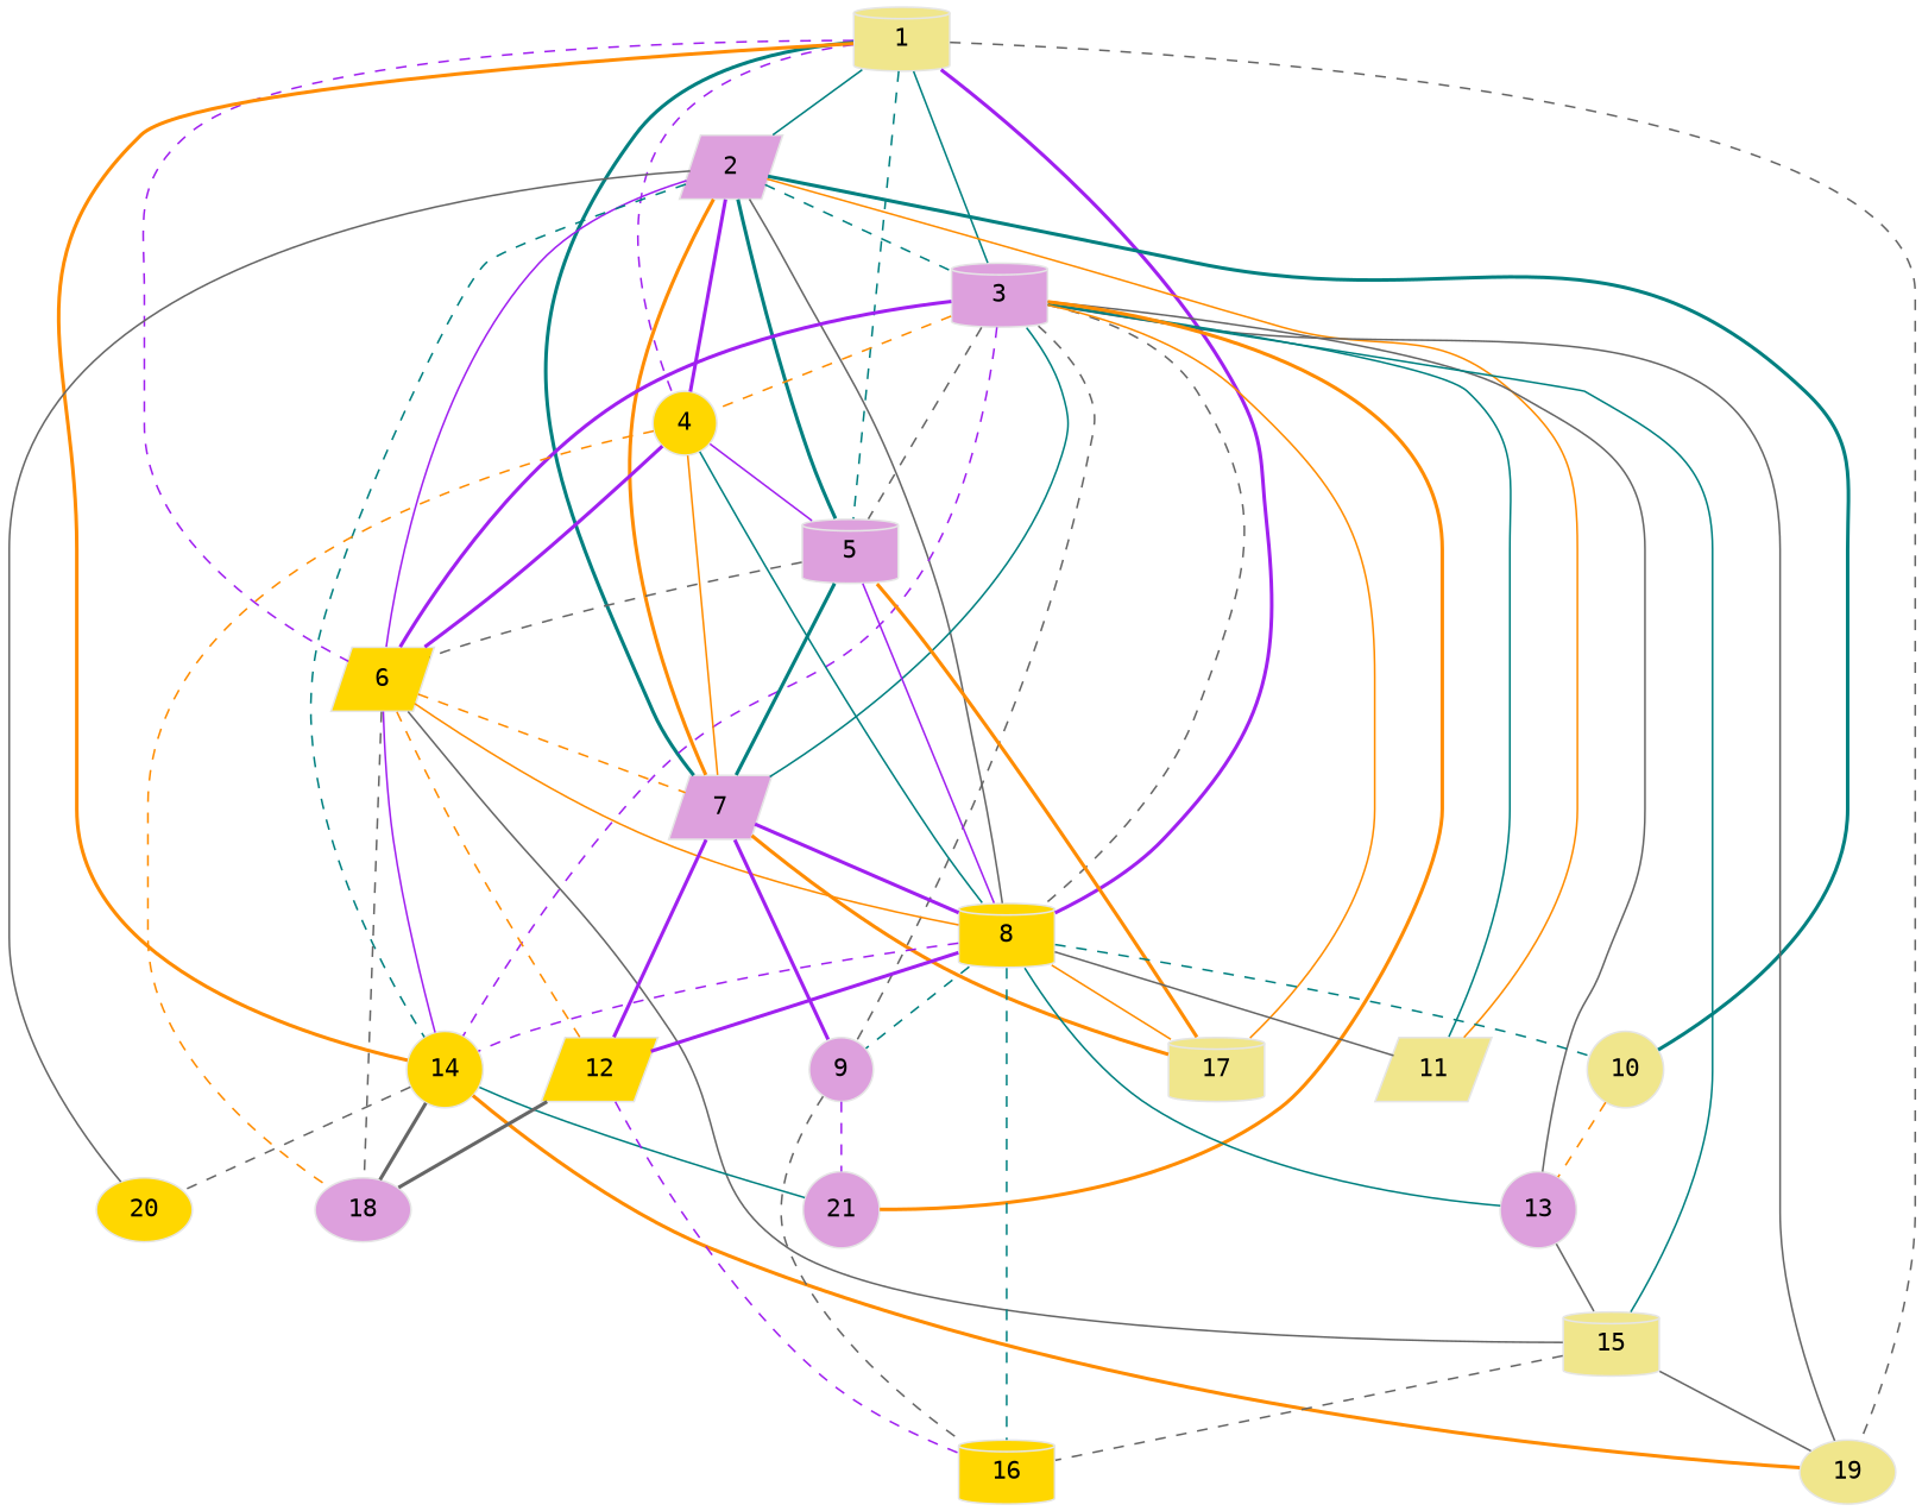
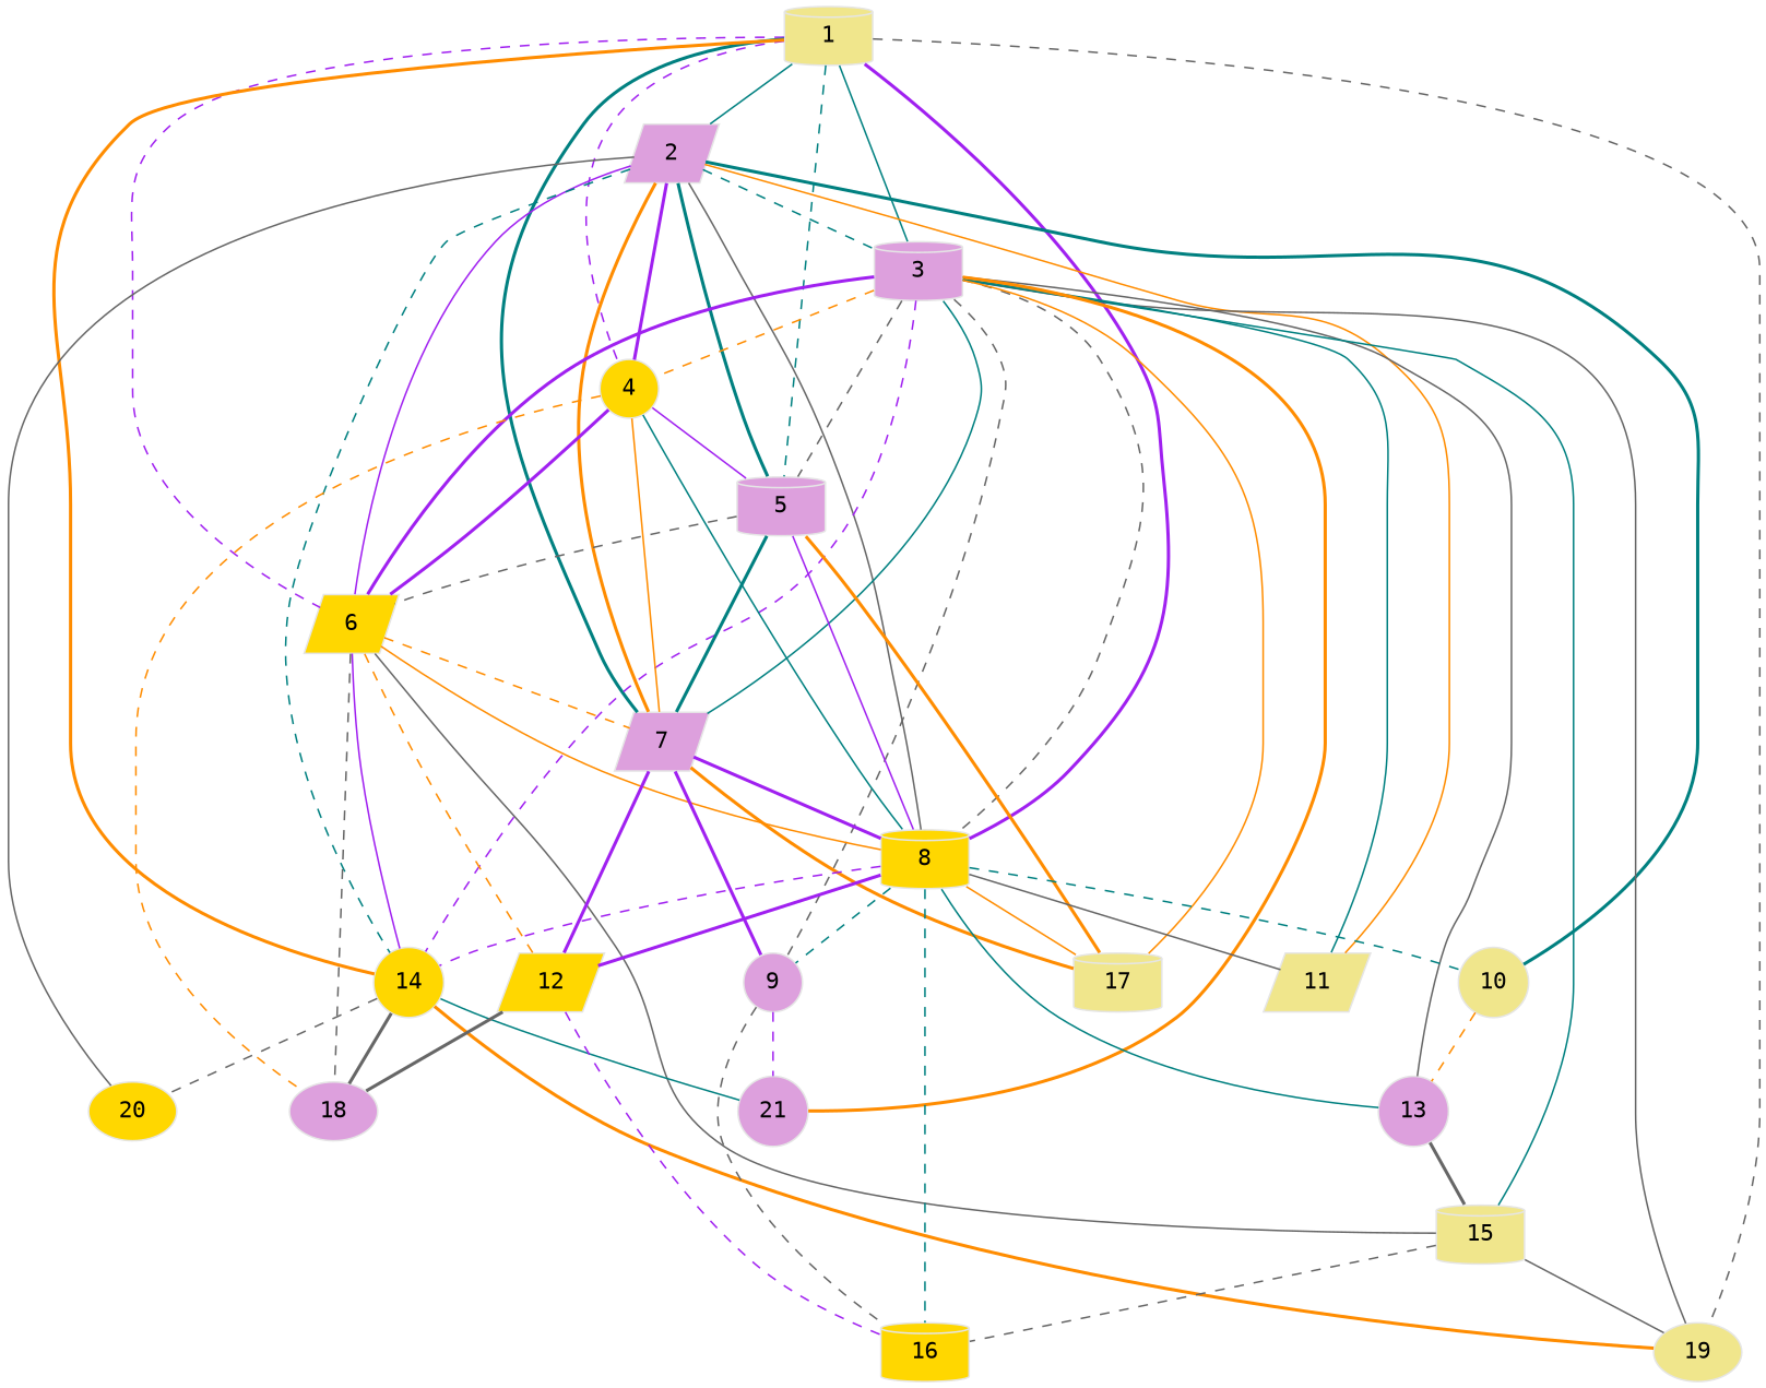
  graph {
    fontname="DejaVu Sans Mono"
    node [color=gray90 fillcolor=plum fontname="DejaVu Sans Mono" shape=cylinder style=filled]
    edge [color=gray40 fontname="DejaVu Sans Mono" style=dashed weight=1.0]
    1 [fillcolor=khaki]
    2 [shape=parallelogram]
    3
    4 [fillcolor=gold shape=circle]
    5
    6 [fillcolor=gold shape=parallelogram]
    7 [shape=parallelogram]
    8 [fillcolor=gold]
    14 [fillcolor=gold shape=circle]
    19 [fillcolor=khaki shape=ellipse]
    10 [fillcolor=khaki shape=circle]
    11 [fillcolor=khaki shape=parallelogram]
    20 [fillcolor=gold shape=ellipse]
    9 [shape=circle]
    13 [shape=circle]
    15 [fillcolor=khaki]
    17 [fillcolor=khaki]
    21 [shape=circle]
    18 [shape=ellipse]
    12 [fillcolor=gold shape=parallelogram]
    16 [fillcolor=gold]
    1 -- 2 [color=teal style=solid]
    1 -- 3 [color=teal style=solid weight=2.0]
    1 -- 4 [color=purple weight=2.0]
    1 -- 5 [color=teal weight=2.0]
    1 -- 6 [color=purple weight=2.0]
    1 -- 7 [color=teal style=bold]
    1 -- 8 [color=purple style=bold weight=2.0]
    1 -- 14 [color=darkorange style=bold]
    1 -- 19 [weight=4.0]
    2 -- 3 [color=teal]
    2 -- 4 [color=purple style=bold weight=3.0]
    2 -- 5 [color=teal style=bold]
    2 -- 6 [color=purple style=solid weight=2.0]
    2 -- 7 [color=darkorange style=bold]
    2 -- 8 [style=solid weight=2.0]
    2 -- 14 [color=teal]
    2 -- 10 [color=teal style=bold]
    2 -- 11 [color=darkorange style=solid]
    2 -- 20 [style=solid]
    3 -- 4 [color=darkorange weight=10.0]
    3 -- 5
    3 -- 6 [color=purple style=bold weight=2.0]
    3 -- 7 [color=teal style=solid]
    3 -- 8 [weight=2.0]
    3 -- 14 [color=purple]
    3 -- 19 [style=solid]
    3 -- 11 [color=teal style=solid]
    3 -- 9 [weight=2.0]
    3 -- 13 [style=solid]
    3 -- 15 [color=teal style=solid weight=2.0]
    3 -- 17 [color=darkorange style=solid]
    3 -- 21 [color=darkorange style=bold]
    4 -- 5 [color=purple style=solid weight=3.0]
    4 -- 6 [color=purple style=bold weight=2.0]
    4 -- 7 [color=darkorange style=solid weight=2.0]
    4 -- 8 [color=teal style=solid weight=4.0]
    4 -- 18 [color=darkorange]
    5 -- 6 [weight=5.0]
    5 -- 7 [color=teal style=bold]
    5 -- 8 [color=purple style=solid weight=2.0]
    5 -- 17 [color=darkorange style=bold]
    6 -- 7 [color=darkorange]
    6 -- 8 [color=darkorange style=solid weight=5.0]
    6 -- 14 [color=purple style=solid]
    6 -- 15 [style=solid]
    6 -- 18 [weight=2.0]
    6 -- 12 [color=darkorange]
    7 -- 8 [color=purple style=bold weight=3.0]
    7 -- 9 [color=purple style=bold]
    7 -- 17 [color=darkorange style=bold]
    7 -- 12 [color=purple style=bold]
    8 -- 14 [color=purple]
    8 -- 10 [color=teal weight=2.0]
    8 -- 11 [style=solid]
    8 -- 9 [color=teal weight=2.0]
    8 -- 13 [color=teal style=solid weight=2.0]
    8 -- 17 [color=darkorange style=solid]
    8 -- 12 [color=purple style=bold]
    8 -- 16 [color=teal weight=4.0]
    14 -- 19 [color=darkorange style=bold weight=2.0]
    14 -- 20
    14 -- 21 [color=teal style=solid]
    14 -- 18 [style=bold]
    10 -- 13 [color=darkorange]
    9 -- 21 [color=purple]
    9 -- 16
-   13 -- 15 [style=solid]
+   13 -- 15 [style=bold]
    15 -- 19 [style=solid]
    15 -- 16
    12 -- 18 [style=bold weight=2.0]
    12 -- 16 [color=purple weight=2.0]
  }
